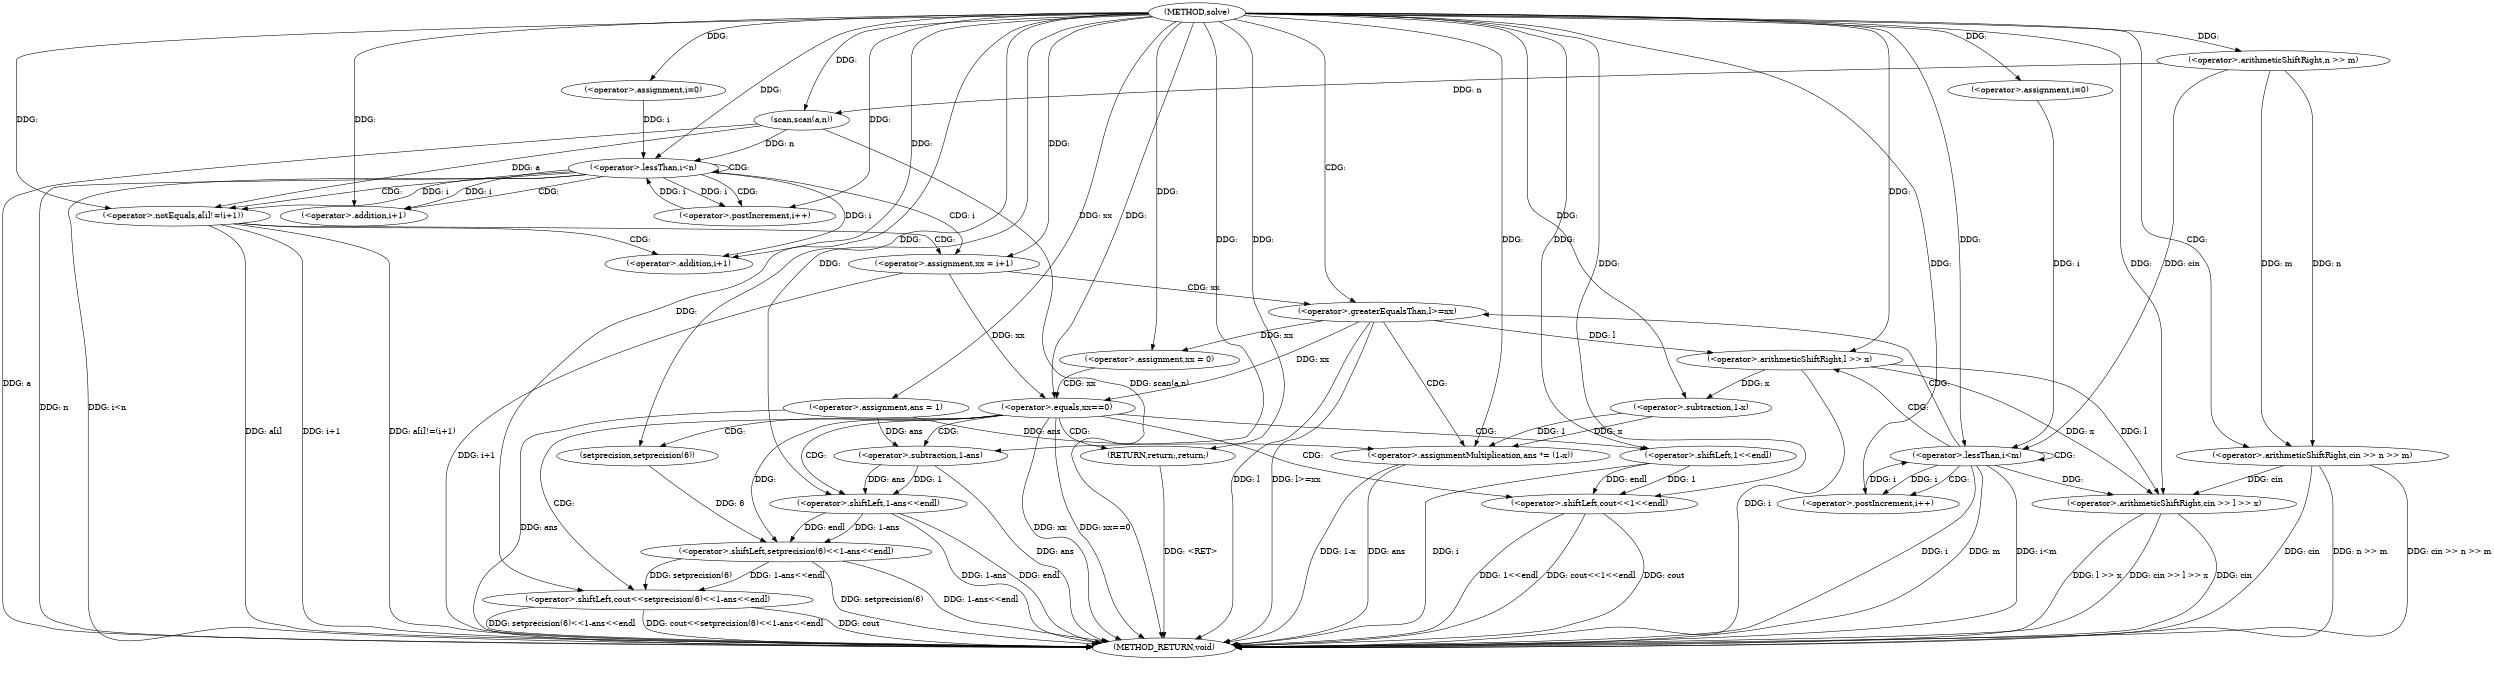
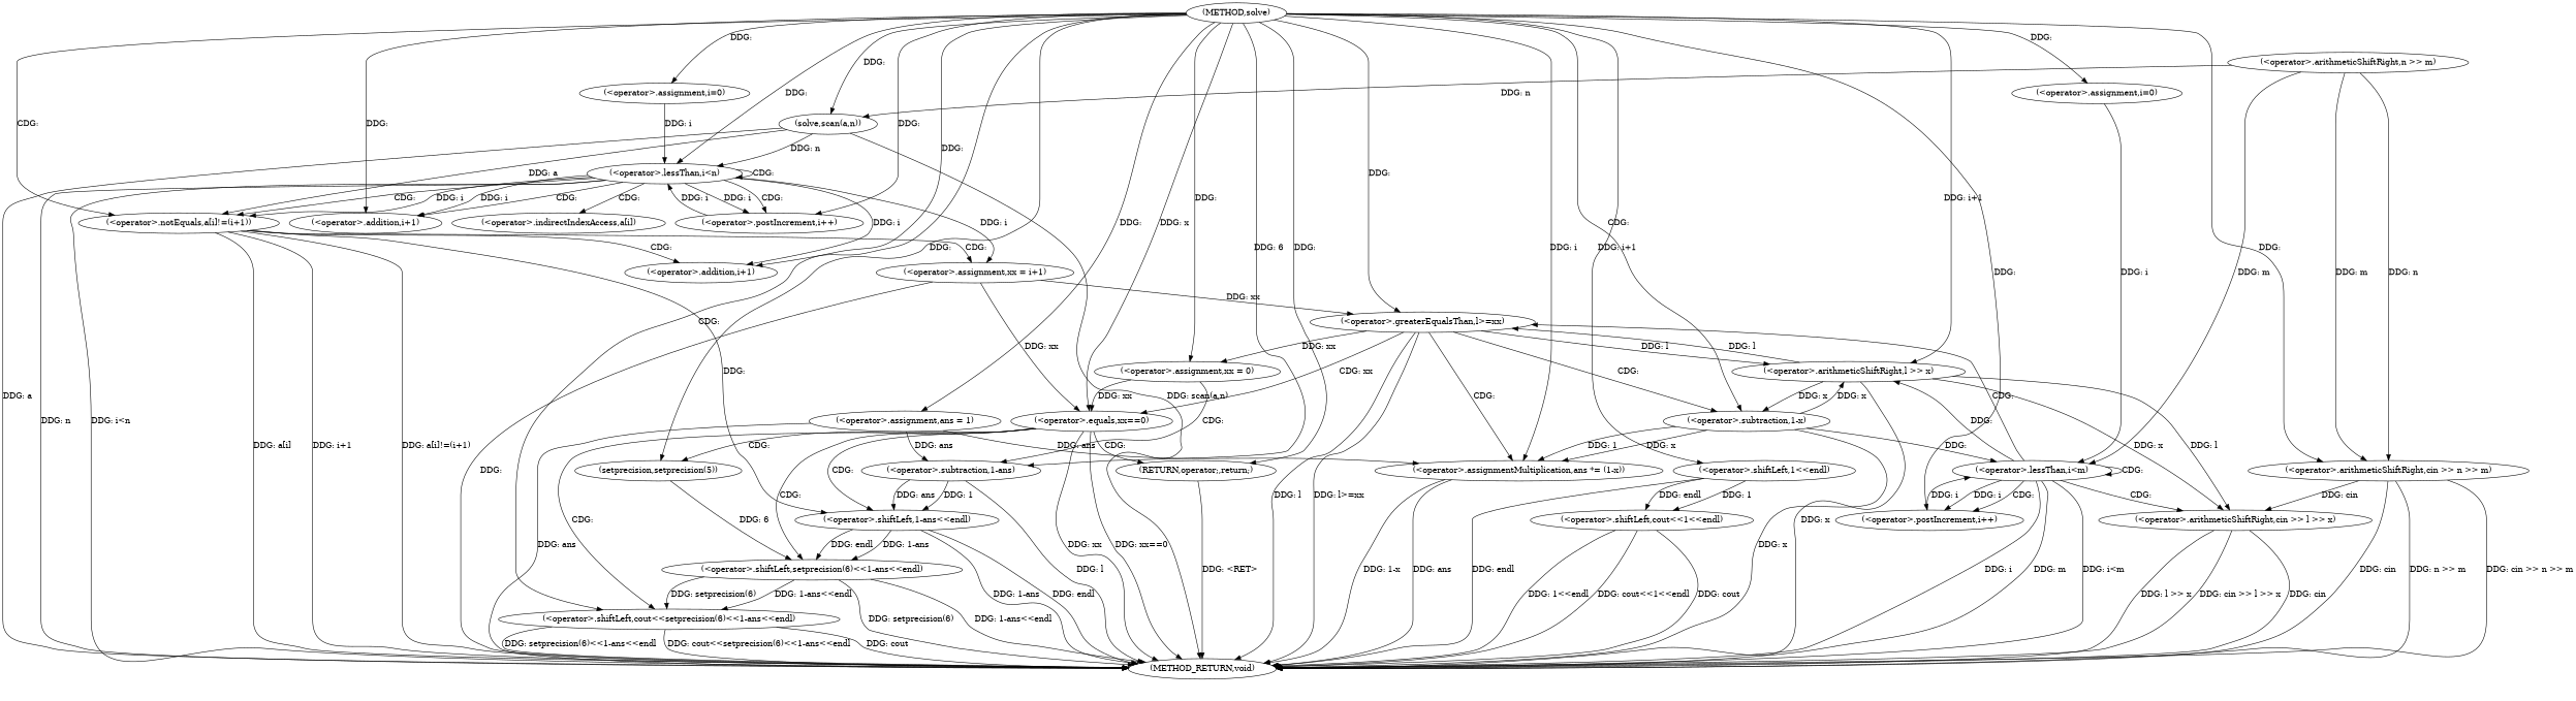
  digraph {
    n1 [label="(METHOD,solve)"]
    n2 [label="(<operator>.arithmeticShiftRight,cin >> n >> m)"]
-   n3 [label="(scan,scan(a,n))"]
+   n3 [label="(solve,scan(a,n))"]
    n4 [label="(<operator>.assignment,xx = 0)"]
    n5 [label="(<operator>.assignment,ans = 1)"]
    n6 [label="(<operator>.shiftLeft,cout<<setprecision(6)<<1-ans<<endl)"]
    n7 [label="(<operator>.assignment,i=0)"]
    n8 [label="(<operator>.lessThan,i<n)"]
    n9 [label="(<operator>.postIncrement,i++)"]
    n10 [label="(<operator>.assignment,i=0)"]
    n11 [label="(<operator>.lessThan,i<m)"]
    n12 [label="(<operator>.postIncrement,i++)"]
    n13 [label="(<operator>.equals,xx==0)"]
    n14 [label="(<operator>.arithmeticShiftRight,n >> m)"]
    n15 [label="(<operator>.arithmeticShiftRight,cin >> l >> x)"]
    n16 [label="(<operator>.shiftLeft,cout<<1<<endl)"]
-   n17 [label="(RETURN,return;,return;)"]
+   n17 [label="(RETURN,operator;,return;)"]
    n18 [label="(<operator>.notEquals,a[i]!=(i+1))"]
    n19 [label="(<operator>.greaterEqualsThan,l>=xx)"]
-   n20 [label="(setprecision,setprecision(6))"]
+   n20 [label="(setprecision,setprecision(5))"]
    n21 [label="(<operator>.shiftLeft,1-ans<<endl)"]
    n22 [label="(<operator>.assignment,xx = i+1)"]
    n23 [label="(<operator>.arithmeticShiftRight,l >> x)"]
    n24 [label="(<operator>.assignmentMultiplication,ans *= (1-x))"]
    n25 [label="(<operator>.shiftLeft,1<<endl)"]
    n26 [label="(<operator>.subtraction,1-ans)"]
    n27 [label="(<operator>.addition,i+1)"]
    n28 [label="(<operator>.addition,i+1)"]
    n29 [label="(<operator>.subtraction,1-x)"]
    n30 [label="(METHOD_RETURN,void)"]
+   n31 [label="(<operator>.indirectIndexAccess,a[i])"]
    n32 [label="(<operator>.shiftLeft,setprecision(6)<<1-ans<<endl)"]
-   n1 -> n2 [label="CDG: "]
+   n1 -> n2 [label="DDG: "]
    n1 -> n3 [label="DDG: "]
    n1 -> n4 [label="DDG: "]
-   n1 -> n5 [label="DDG: xx"]
-   n1 -> n6 [label="DDG: "]
+   n1 -> n5 [label="DDG: "]
+   n1 -> n6 [label="CDG: "]
    n1 -> n7 [label="DDG: "]
    n1 -> n8 [label="DDG: "]
    n1 -> n9 [label="DDG: "]
    n1 -> n10 [label="DDG: "]
-   n1 -> n11 [label="DDG: "]
+   n29 -> n11 [label="DDG: "]
    n1 -> n12 [label="DDG: "]
-   n1 -> n13 [label="DDG: "]
-   n1 -> n14 [label="DDG: "]
-   n1 -> n15 [label="DDG: "]
-   n1 -> n16 [label="DDG: "]
+   n1 -> n13 [label="DDG: x"]
    n1 -> n17 [label="DDG: "]
-   n1 -> n18 [label="DDG: "]
-   n1 -> n19 [label="CDG: "]
+   n1 -> n18 [label="CDG: "]
+   n1 -> n19 [label="DDG: "]
    n1 -> n20 [label="DDG: "]
-   n1 -> n21 [label="DDG: "]
-   n1 -> n22 [label="DDG: "]
-   n1 -> n23 [label="DDG: "]
-   n1 -> n24 [label="DDG: "]
-   n1 -> n25 [label="DDG: "]
-   n1 -> n26 [label="DDG: "]
+   n18 -> n21 [label="DDG: "]
+   n1 -> n23 [label="DDG: i+1"]
+   n1 -> n24 [label="DDG: i"]
+   n1 -> n25 [label="DDG: i+1"]
+   n1 -> n26 [label="DDG: 6"]
    n1 -> n27 [label="DDG: "]
    n1 -> n28 [label="DDG: "]
-   n1 -> n29 [label="DDG: "]
+   n1 -> n29 [label="CDG: "]
    n2 -> n15 [label="DDG: cin"]
    n2 -> n30 [label="DDG: cin"]
    n2 -> n30 [label="DDG: n >> m"]
    n2 -> n30 [label="DDG: cin >> n >> m"]
    n3 -> n8 [label="DDG: n"]
    n3 -> n18 [label="DDG: a"]
    n3 -> n30 [label="DDG: a"]
    n3 -> n30 [label="DDG: scan(a,n)"]
-   n4 -> n13 [label="CDG: xx"]
+   n4 -> n13 [label="DDG: xx"]
    n5 -> n24 [label="DDG: ans"]
    n5 -> n26 [label="DDG: ans"]
    n5 -> n30 [label="DDG: ans"]
    n6 -> n30 [label="DDG: cout"]
    n6 -> n30 [label="DDG: setprecision(6)<<1-ans<<endl"]
    n6 -> n30 [label="DDG: cout<<setprecision(6)<<1-ans<<endl"]
    n7 -> n8 [label="DDG: i"]
    n8 -> n8 [label="CDG: "]
    n8 -> n9 [label="DDG: i"]
    n8 -> n9 [label="CDG: "]
    n8 -> n18 [label="DDG: i"]
    n8 -> n18 [label="CDG: "]
-   n8 -> n22 [label="CDG: i"]
+   n8 -> n22 [label="DDG: i"]
    n8 -> n27 [label="DDG: i"]
    n8 -> n27 [label="CDG: "]
    n8 -> n28 [label="DDG: i"]
    n8 -> n30 [label="DDG: n"]
    n8 -> n30 [label="DDG: i<n"]
+   n8 -> n31 [label="CDG: "]
    n9 -> n8 [label="DDG: i"]
    n10 -> n11 [label="DDG: i"]
    n11 -> n11 [label="CDG: "]
    n11 -> n12 [label="DDG: i"]
    n11 -> n12 [label="CDG: "]
-   n11 -> n15 [label="DDG: "]
+   n11 -> n15 [label="CDG: "]
    n11 -> n19 [label="CDG: "]
-   n11 -> n23 [label="CDG: "]
+   n11 -> n23 [label="DDG: "]
    n11 -> n30 [label="DDG: i"]
    n11 -> n30 [label="DDG: m"]
    n11 -> n30 [label="DDG: i<m"]
    n12 -> n11 [label="DDG: i"]
    n13 -> n6 [label="CDG: "]
-   n13 -> n16 [label="CDG: "]
    n13 -> n17 [label="CDG: "]
    n13 -> n20 [label="CDG: "]
    n13 -> n21 [label="CDG: "]
-   n13 -> n25 [label="CDG: "]
-   n13 -> n26 [label="CDG: "]
+   n4 -> n26 [label="CDG: "]
    n13 -> n30 [label="DDG: xx"]
    n13 -> n30 [label="DDG: xx==0"]
-   n13 -> n32 [label="DDG: "]
+   n13 -> n32 [label="CDG: "]
    n14 -> n2 [label="DDG: m"]
    n14 -> n2 [label="DDG: n"]
    n14 -> n3 [label="DDG: n"]
-   n14 -> n11 [label="DDG: cin"]
+   n14 -> n11 [label="DDG: m"]
    n15 -> n30 [label="DDG: cin"]
    n15 -> n30 [label="DDG: l >> x"]
    n15 -> n30 [label="DDG: cin >> l >> x"]
    n16 -> n30 [label="DDG: cout"]
    n16 -> n30 [label="DDG: 1<<endl"]
    n16 -> n30 [label="DDG: cout<<1<<endl"]
    n17 -> n30 [label="DDG: <RET>"]
    n18 -> n22 [label="CDG: "]
    n18 -> n28 [label="CDG: "]
    n18 -> n30 [label="DDG: a[i]"]
    n18 -> n30 [label="DDG: i+1"]
    n18 -> n30 [label="DDG: a[i]!=(i+1)"]
    n19 -> n4 [label="DDG: xx"]
-   n19 -> n13 [label="DDG: xx"]
+   n19 -> n13 [label="CDG: xx"]
    n19 -> n23 [label="DDG: l"]
    n19 -> n24 [label="CDG: "]
+   n19 -> n29 [label="CDG: "]
    n19 -> n30 [label="DDG: l"]
    n19 -> n30 [label="DDG: l>=xx"]
    n20 -> n32 [label="DDG: 6"]
    n21 -> n30 [label="DDG: 1-ans"]
    n21 -> n30 [label="DDG: endl"]
    n21 -> n32 [label="DDG: endl"]
    n21 -> n32 [label="DDG: 1-ans"]
    n22 -> n13 [label="DDG: xx"]
-   n22 -> n19 [label="CDG: xx"]
-   n22 -> n30 [label="DDG: i+1"]
+   n22 -> n19 [label="DDG: xx"]
+   n22 -> n30 [label="DDG: "]
    n23 -> n15 [label="DDG: l"]
    n23 -> n15 [label="DDG: x"]
+   n23 -> n19 [label="DDG: l"]
    n23 -> n29 [label="DDG: x"]
-   n23 -> n30 [label="DDG: i"]
+   n23 -> n30 [label="DDG: x"]
    n24 -> n30 [label="DDG: ans"]
    n24 -> n30 [label="DDG: 1-x"]
    n25 -> n16 [label="DDG: 1"]
    n25 -> n16 [label="DDG: endl"]
-   n25 -> n30 [label="DDG: i"]
+   n25 -> n30 [label="DDG: endl"]
    n26 -> n21 [label="DDG: 1"]
    n26 -> n21 [label="DDG: ans"]
-   n26 -> n30 [label="DDG: ans"]
+   n26 -> n30 [label="DDG: l"]
+   n29 -> n23 [label="DDG: x"]
    n29 -> n24 [label="DDG: x"]
    n29 -> n24 [label="DDG: 1"]
+   n29 -> n30 [label="DDG: x"]
    n32 -> n6 [label="DDG: 1-ans<<endl"]
    n32 -> n6 [label="DDG: setprecision(6)"]
    n32 -> n30 [label="DDG: setprecision(6)"]
    n32 -> n30 [label="DDG: 1-ans<<endl"]
  }
